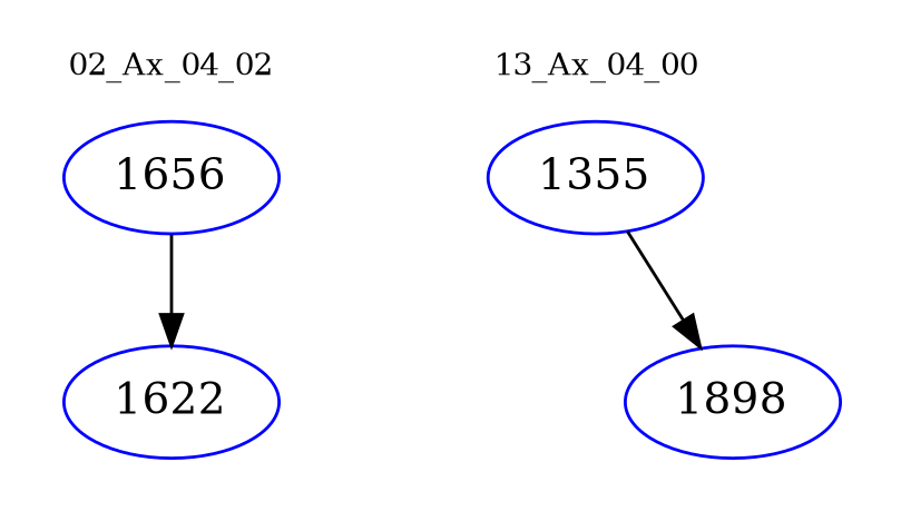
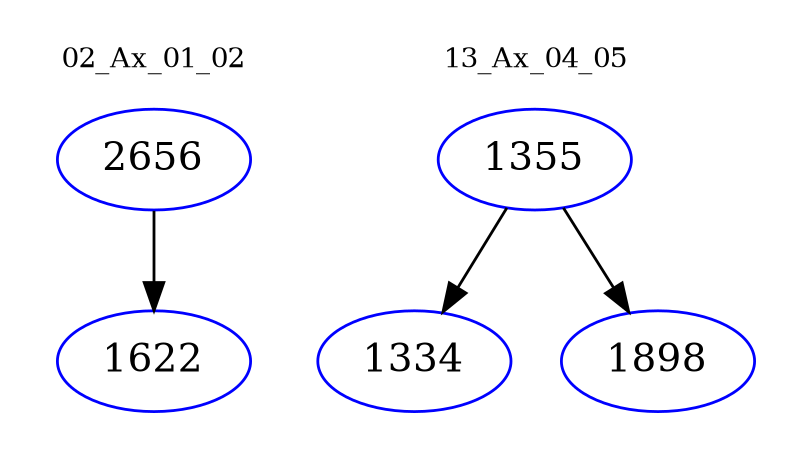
  digraph {
    node [color=blue]
    edge [color=black]
-   n1 [label=1656]
+   n1 [label=2656]
    n2 [label=1622]
    n3 [label=1355]
+   n4 [label=1334]
    n5 [label=1898]
    subgraph cluster_1 {
      color=white
      fontsize=10
-     label="02_Ax_04_02"
+     label="02_Ax_01_02"
      n1
      n2
    }
    subgraph cluster_2 {
      color=white
      fontsize=10
-     label="13_Ax_04_00"
+     label="13_Ax_04_05"
      n3
+     n4
      n5
    }
    n1 -> n2
+   n3 -> n4
    n3 -> n5
  }
